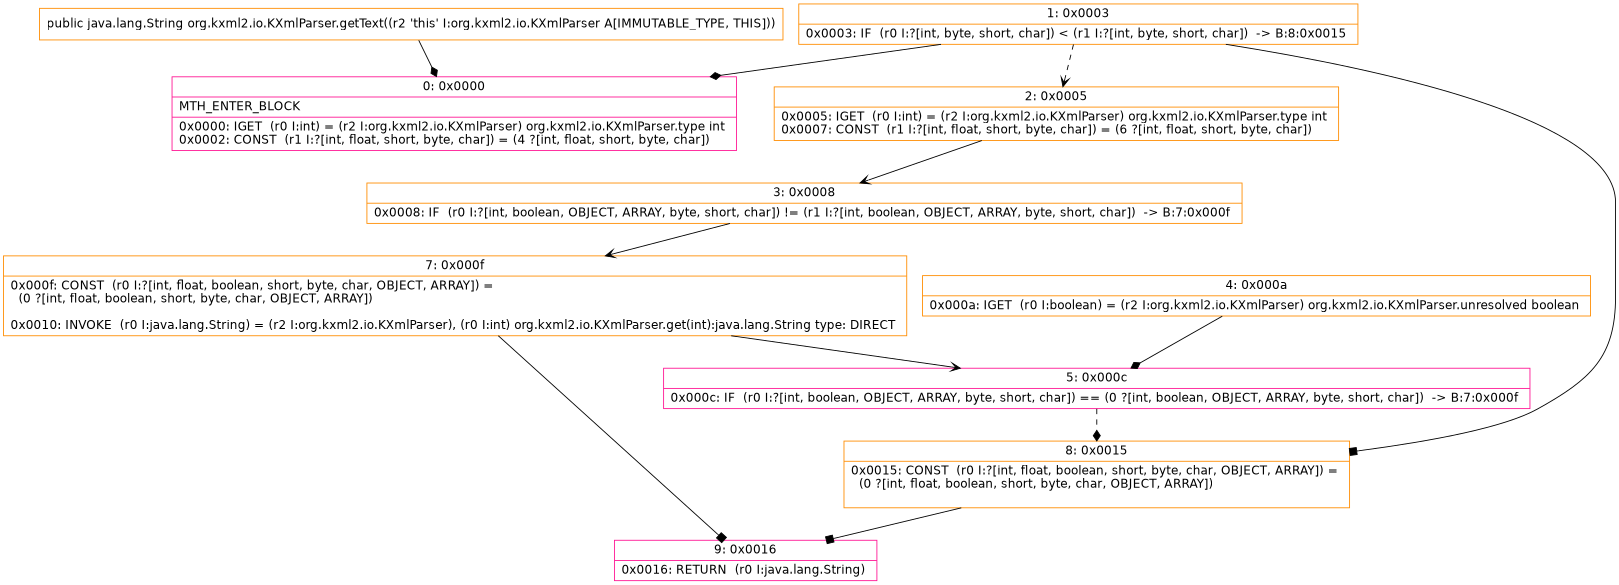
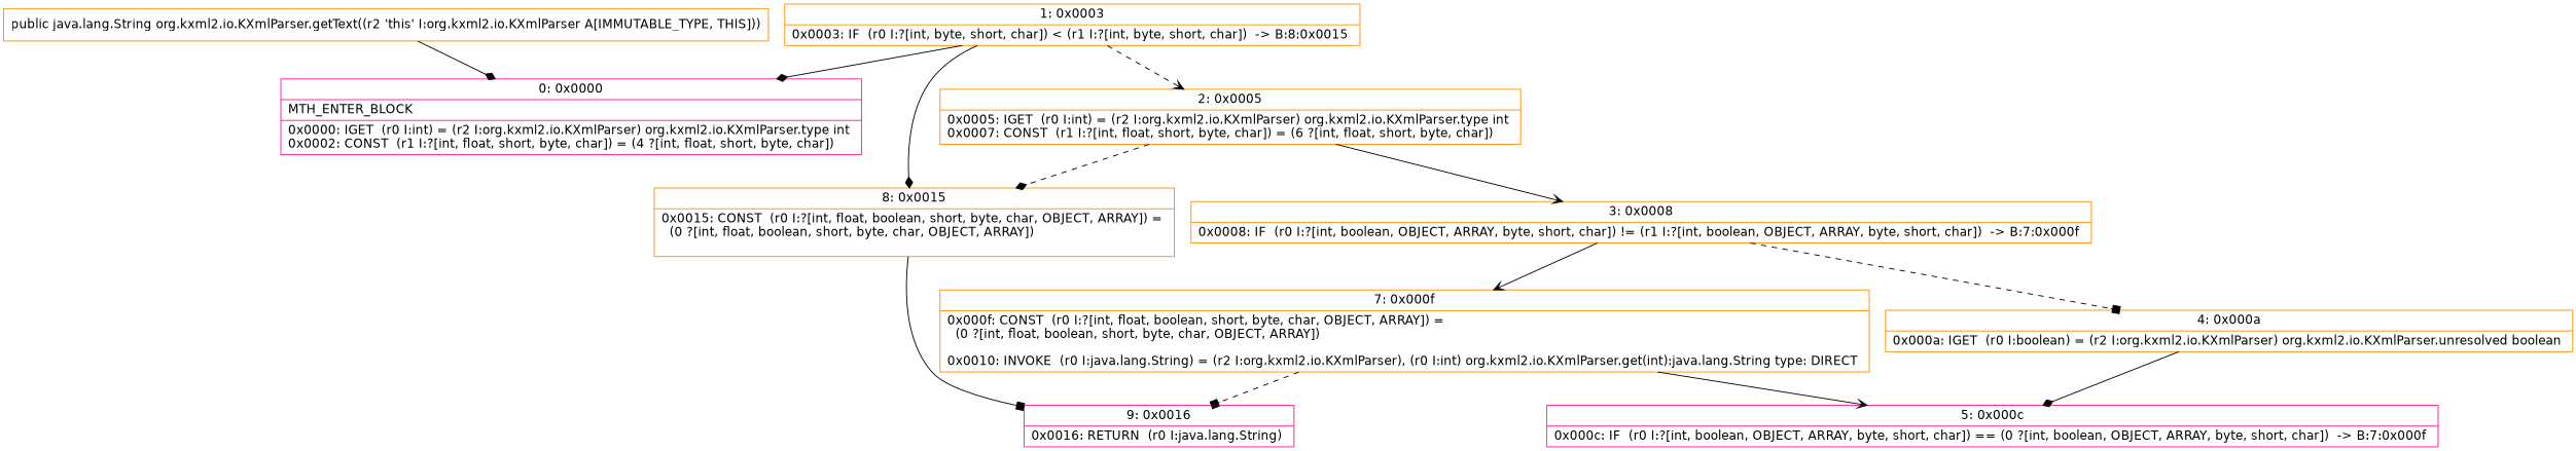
  digraph {
    fontname="DejaVu Sans"
    node [color=darkorange fontname="DejaVu Sans" shape=record]
    edge [arrowhead=diamond fontname="DejaVu Sans"]
    n1 [color=deeppink label="{0\:\ 0x0000|MTH_ENTER_BLOCK\l|0x0000: IGET  (r0 I:int) = (r2 I:org.kxml2.io.KXmlParser) org.kxml2.io.KXmlParser.type int \l0x0002: CONST  (r1 I:?[int, float, short, byte, char]) = (4 ?[int, float, short, byte, char]) \l}"]
    n2 [label="{1\:\ 0x0003|0x0003: IF  (r0 I:?[int, byte, short, char]) \< (r1 I:?[int, byte, short, char])  \-\> B:8:0x0015 \l}"]
    n3 [label="{2\:\ 0x0005|0x0005: IGET  (r0 I:int) = (r2 I:org.kxml2.io.KXmlParser) org.kxml2.io.KXmlParser.type int \l0x0007: CONST  (r1 I:?[int, float, short, byte, char]) = (6 ?[int, float, short, byte, char]) \l}"]
    n4 [label="{8\:\ 0x0015|0x0015: CONST  (r0 I:?[int, float, boolean, short, byte, char, OBJECT, ARRAY]) = \l  (0 ?[int, float, boolean, short, byte, char, OBJECT, ARRAY])\l \l}"]
    n5 [label="{3\:\ 0x0008|0x0008: IF  (r0 I:?[int, boolean, OBJECT, ARRAY, byte, short, char]) != (r1 I:?[int, boolean, OBJECT, ARRAY, byte, short, char])  \-\> B:7:0x000f \l}"]
    n6 [color=deeppink label="{9\:\ 0x0016|0x0016: RETURN  (r0 I:java.lang.String) \l}"]
    n7 [label="{4\:\ 0x000a|0x000a: IGET  (r0 I:boolean) = (r2 I:org.kxml2.io.KXmlParser) org.kxml2.io.KXmlParser.unresolved boolean \l}"]
    n8 [label="{7\:\ 0x000f|0x000f: CONST  (r0 I:?[int, float, boolean, short, byte, char, OBJECT, ARRAY]) = \l  (0 ?[int, float, boolean, short, byte, char, OBJECT, ARRAY])\l \l0x0010: INVOKE  (r0 I:java.lang.String) = (r2 I:org.kxml2.io.KXmlParser), (r0 I:int) org.kxml2.io.KXmlParser.get(int):java.lang.String type: DIRECT \l}"]
    n9 [color=deeppink label="{5\:\ 0x000c|0x000c: IF  (r0 I:?[int, boolean, OBJECT, ARRAY, byte, short, char]) == (0 ?[int, boolean, OBJECT, ARRAY, byte, short, char])  \-\> B:7:0x000f \l}"]
    n10 [label="{public java.lang.String org.kxml2.io.KXmlParser.getText((r2 'this' I:org.kxml2.io.KXmlParser A[IMMUTABLE_TYPE, THIS])) }"]
    n2 -> n1
    n2 -> n3 [arrowhead=vee style=dashed]
-   n2 -> n4 [arrowhead=box]
+   n2 -> n4
    n3 -> n5 [arrowhead=vee]
    n4 -> n6 [arrowhead=box]
+   n5 -> n7 [arrowhead=box style=dashed]
    n5 -> n8 [arrowhead=vee]
    n7 -> n9
-   n8 -> n6 [arrowhead=box]
+   n8 -> n6 [arrowhead=box style=dashed]
    n8 -> n9 [arrowhead=vee]
-   n9 -> n4 [style=dashed]
+   n3 -> n4 [style=dashed]
    n10 -> n1
  }
